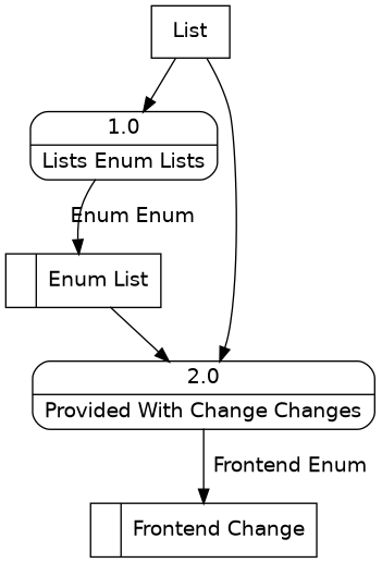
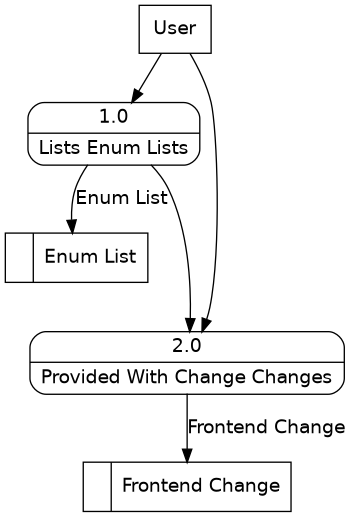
  digraph {
    fontname="DejaVu Sans"
    node [fontname="DejaVu Sans" shape=record]
    edge [fontname="DejaVu Sans"]
    n1 [label="<f0>  |<f1> Frontend Change "]
    n2 [label="<f0>  |<f1> Enum List "]
-   n3 [label=List shape=box]
+   n3 [label=User shape=box]
    n4 [label="{<f0> 1.0|<f1> Lists Enum Lists }" shape=Mrecord]
    n5 [label="{<f0> 2.0|<f1> Provided With Change Changes }" shape=Mrecord]
    n3 -> n4
    n3 -> n5
-   n4 -> n2 [label="Enum Enum"]
-   n2 -> n5
-   n5 -> n1 [label="Frontend Enum"]
+   n4 -> n2 [label="Enum List"]
+   n4 -> n5
+   n5 -> n1 [label="Frontend Change"]
  }
